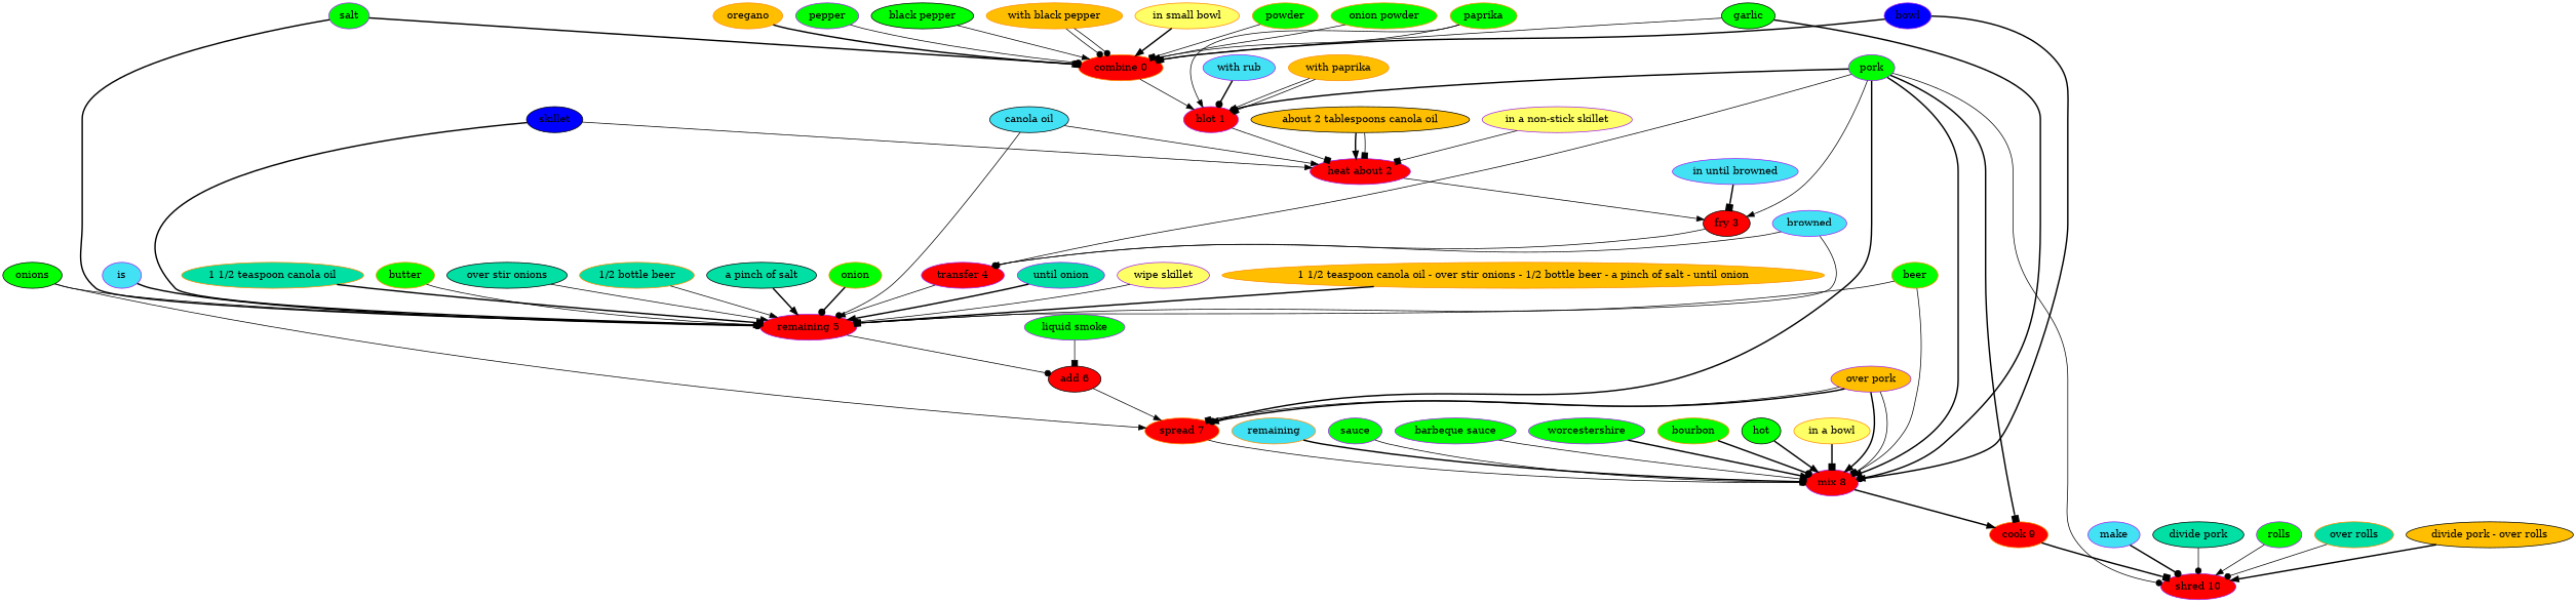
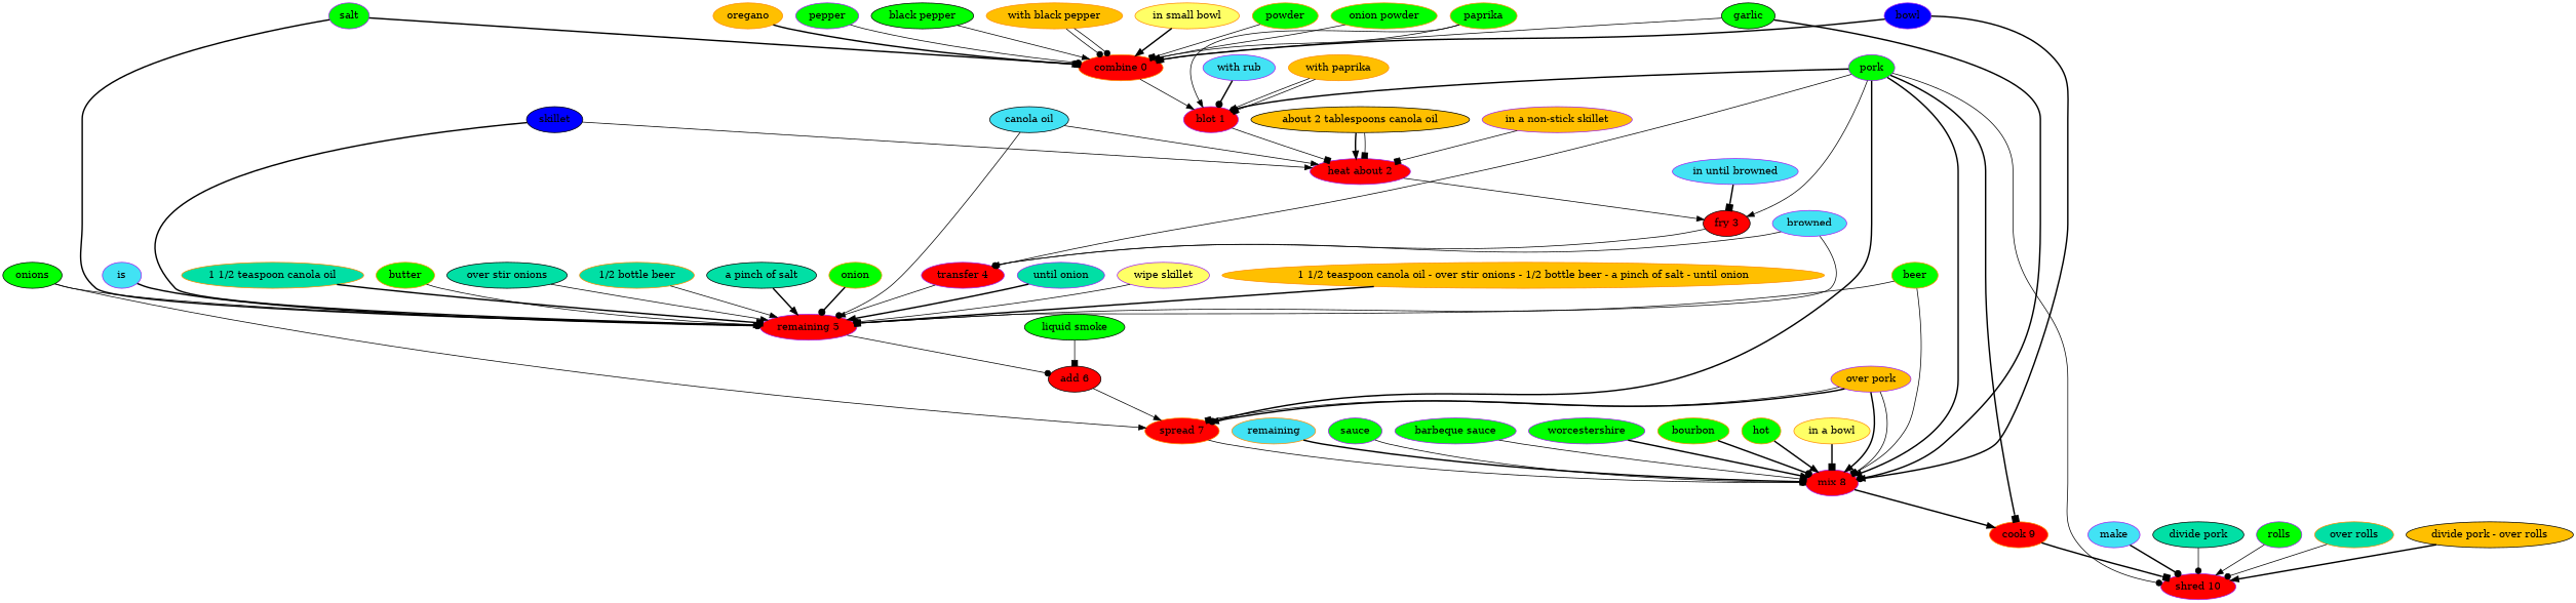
  digraph {
    node [color=purple fillcolor=green style=filled]
    edge [arrowhead=normal style=solid]
    "combine 0" [color=darkorange fillcolor=red]
    "blot 1" [fillcolor=red]
    "heat about 2" [fillcolor=red]
    paprika [color=darkorange]
    powder [color=darkorange]
    "onion powder" [color=darkorange]
    garlic [color=black]
    "mix 8" [fillcolor=red]
    "cook 9" [color=darkorange fillcolor=red]
    oregano [color=darkorange fillcolor="#FFBF00"]
    n11 [label=pepper]
    salt
    "remaining 5" [fillcolor=red]
    "add 6" [color=black fillcolor=red]
    "black pepper" [color=black]
    "with black pepper" [color=darkorange fillcolor="#FFBF00"]
    bowl [fillcolor="#0000ff"]
    "in small bowl" [color=darkorange fillcolor="#ffff66"]
    "fry 3" [color=black fillcolor=red]
    "with rub" [fillcolor="#42e2f4"]
    pork
    "transfer 4" [fillcolor=red]
    "spread 7" [color=darkorange fillcolor=red]
    "shred 10" [fillcolor=red]
    "with paprika" [color=darkorange fillcolor="#FFBF00"]
    "canola oil" [color=black fillcolor="#42e2f4"]
    "about 2 tablespoons canola oil" [color=black fillcolor="#FFBF00"]
    skillet [color=black fillcolor="#0000ff"]
-   "in a non-stick skillet" [fillcolor="#ffff66"]
+   "in a non-stick skillet" [fillcolor="#FFBF00"]
    "in until browned" [fillcolor="#42e2f4"]
    browned [fillcolor="#42e2f4"]
    is [fillcolor="#42e2f4"]
    "1 1/2 teaspoon canola oil" [color=darkorange fillcolor="#01DFA5"]
    butter [color=darkorange]
    onions [color=black]
    "over stir onions" [color=black fillcolor="#01DFA5"]
    beer [color=darkorange]
    "1/2 bottle beer" [color=darkorange fillcolor="#01DFA5"]
    "a pinch of salt" [color=black fillcolor="#01DFA5"]
    onion [color=darkorange]
    "until onion" [fillcolor="#01DFA5"]
    "wipe skillet" [fillcolor="#ffff66"]
    "1 1/2 teaspoon canola oil - over stir onions - 1/2 bottle beer - a pinch of salt - until onion" [color=darkorange fillcolor="#FFBF00"]
-   "liquid smoke"
+   "liquid smoke" [color=black]
    "over pork" [fillcolor="#FFBF00"]
    remaining [color=darkorange fillcolor="#42e2f4"]
    sauce
    "barbeque sauce"
    worcestershire
    bourbon [color=darkorange]
-   hot [color=black]
+   hot [color=darkorange]
    "in a bowl" [color=darkorange fillcolor="#ffff66"]
    make [fillcolor="#42e2f4"]
    "divide pork" [color=black fillcolor="#01DFA5"]
    rolls
    "over rolls" [color=darkorange fillcolor="#01DFA5"]
    "divide pork - over rolls" [color=black fillcolor="#FFBF00"]
    "combine 0" -> "blot 1"
    "blot 1" -> "heat about 2" [arrowhead=box]
    "heat about 2" -> "fry 3"
    paprika -> "combine 0"
    paprika -> "blot 1"
    powder -> "combine 0" [arrowhead=box]
    "onion powder" -> "combine 0"
    garlic -> "combine 0" [arrowhead=box]
    garlic -> "mix 8" [arrowhead=dot style=bold]
    "mix 8" -> "cook 9" [style=bold]
    "cook 9" -> "shred 10" [arrowhead=box style=bold]
    oregano -> "combine 0" [style=bold]
    n11 -> "combine 0" [arrowhead=dot]
    salt -> "combine 0" [arrowhead=box style=bold]
    salt -> "remaining 5" [arrowhead=dot style=bold]
    "remaining 5" -> "add 6" [arrowhead=dot]
    "add 6" -> "spread 7"
    "black pepper" -> "combine 0"
    "with black pepper" -> "combine 0" [arrowhead=dot]
    "with black pepper" -> "combine 0" [arrowhead=dot]
    bowl -> "combine 0" [style=bold]
    bowl -> "mix 8" [style=bold]
    "in small bowl" -> "combine 0" [style=bold]
    "fry 3" -> "transfer 4" [arrowhead=dot]
    "with rub" -> "blot 1" [arrowhead=dot style=bold]
    pork -> "blot 1" [arrowhead=dot style=bold]
    pork -> "mix 8" [style=bold]
    pork -> "cook 9" [arrowhead=box style=bold]
    pork -> "fry 3"
    pork -> "transfer 4" [arrowhead=dot]
    pork -> "spread 7" [arrowhead=dot style=bold]
    pork -> "shred 10" [arrowhead=dot]
    "transfer 4" -> "remaining 5"
    "spread 7" -> "mix 8" [arrowhead=dot]
    "with paprika" -> "blot 1"
    "with paprika" -> "blot 1" [arrowhead=box]
    "canola oil" -> "heat about 2"
    "canola oil" -> "remaining 5" [arrowhead=dot]
    "about 2 tablespoons canola oil" -> "heat about 2" [style=bold]
    "about 2 tablespoons canola oil" -> "heat about 2" [arrowhead=box]
    skillet -> "heat about 2"
    skillet -> "remaining 5" [arrowhead=dot style=bold]
    "in a non-stick skillet" -> "heat about 2" [arrowhead=box]
    "in until browned" -> "fry 3" [arrowhead=box style=bold]
    browned -> "remaining 5" [arrowhead=dot]
    browned -> "transfer 4"
    is -> "remaining 5" [arrowhead=dot style=bold]
    "1 1/2 teaspoon canola oil" -> "remaining 5" [arrowhead=box style=bold]
    butter -> "remaining 5" [arrowhead=dot]
    onions -> "remaining 5"
    onions -> "spread 7"
    "over stir onions" -> "remaining 5"
    beer -> "mix 8" [arrowhead=box]
    beer -> "remaining 5" [arrowhead=box]
    "1/2 bottle beer" -> "remaining 5"
    "a pinch of salt" -> "remaining 5" [style=bold]
    onion -> "remaining 5" [arrowhead=dot style=bold]
    "until onion" -> "remaining 5" [style=bold]
    "wipe skillet" -> "remaining 5" [arrowhead=dot]
    "1 1/2 teaspoon canola oil - over stir onions - 1/2 bottle beer - a pinch of salt - until onion" -> "remaining 5" [arrowhead=box style=bold]
    "liquid smoke" -> "add 6" [arrowhead=box]
    "over pork" -> "mix 8" [style=bold]
    "over pork" -> "mix 8" [arrowhead=dot]
    "over pork" -> "spread 7" [arrowhead=box]
    "over pork" -> "spread 7" [style=bold]
    remaining -> "mix 8" [arrowhead=dot style=bold]
    sauce -> "mix 8" [arrowhead=box]
    "barbeque sauce" -> "mix 8" [arrowhead=box]
    worcestershire -> "mix 8" [style=bold]
    bourbon -> "mix 8" [arrowhead=dot style=bold]
    hot -> "mix 8" [style=bold]
    "in a bowl" -> "mix 8" [arrowhead=box style=bold]
    make -> "shred 10" [arrowhead=dot style=bold]
    "divide pork" -> "shred 10" [arrowhead=dot]
    rolls -> "shred 10"
    "over rolls" -> "shred 10" [arrowhead=dot]
    "divide pork - over rolls" -> "shred 10" [style=bold]
  }
